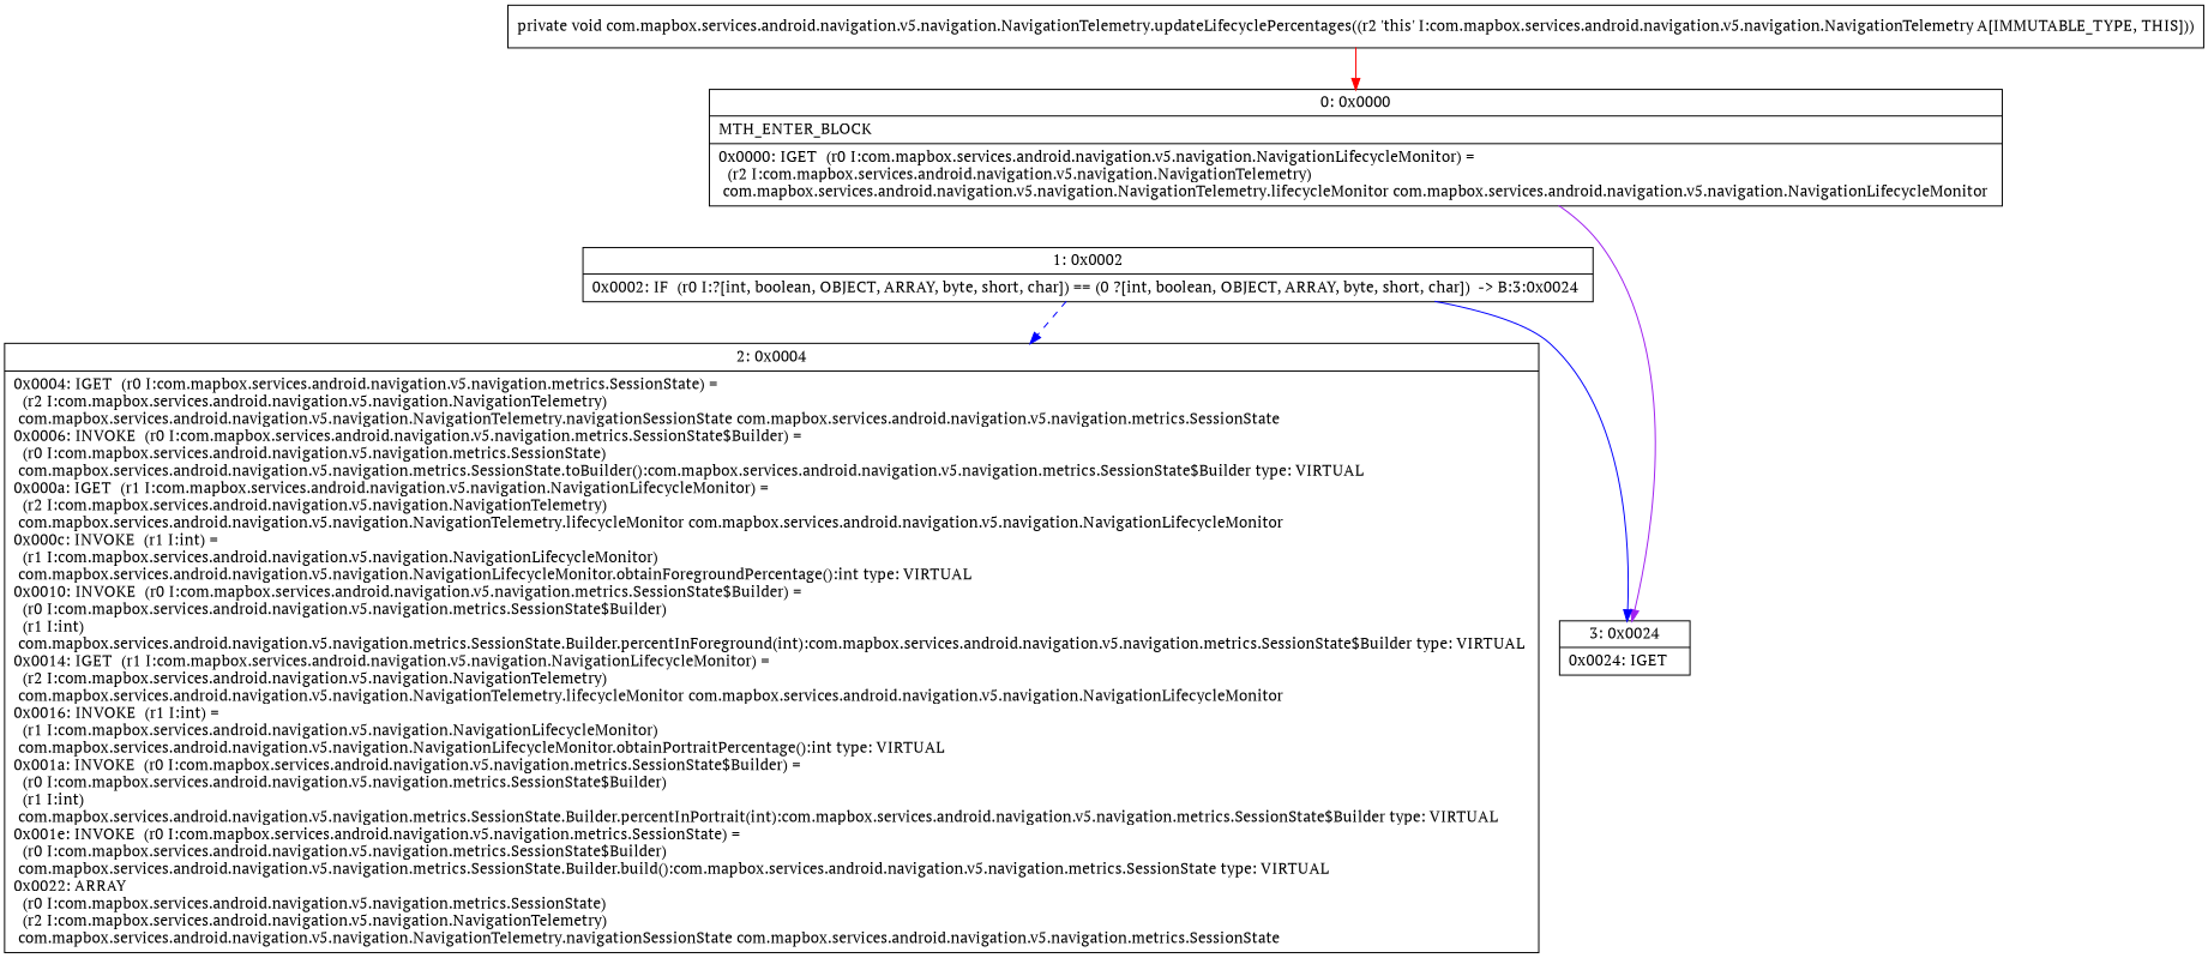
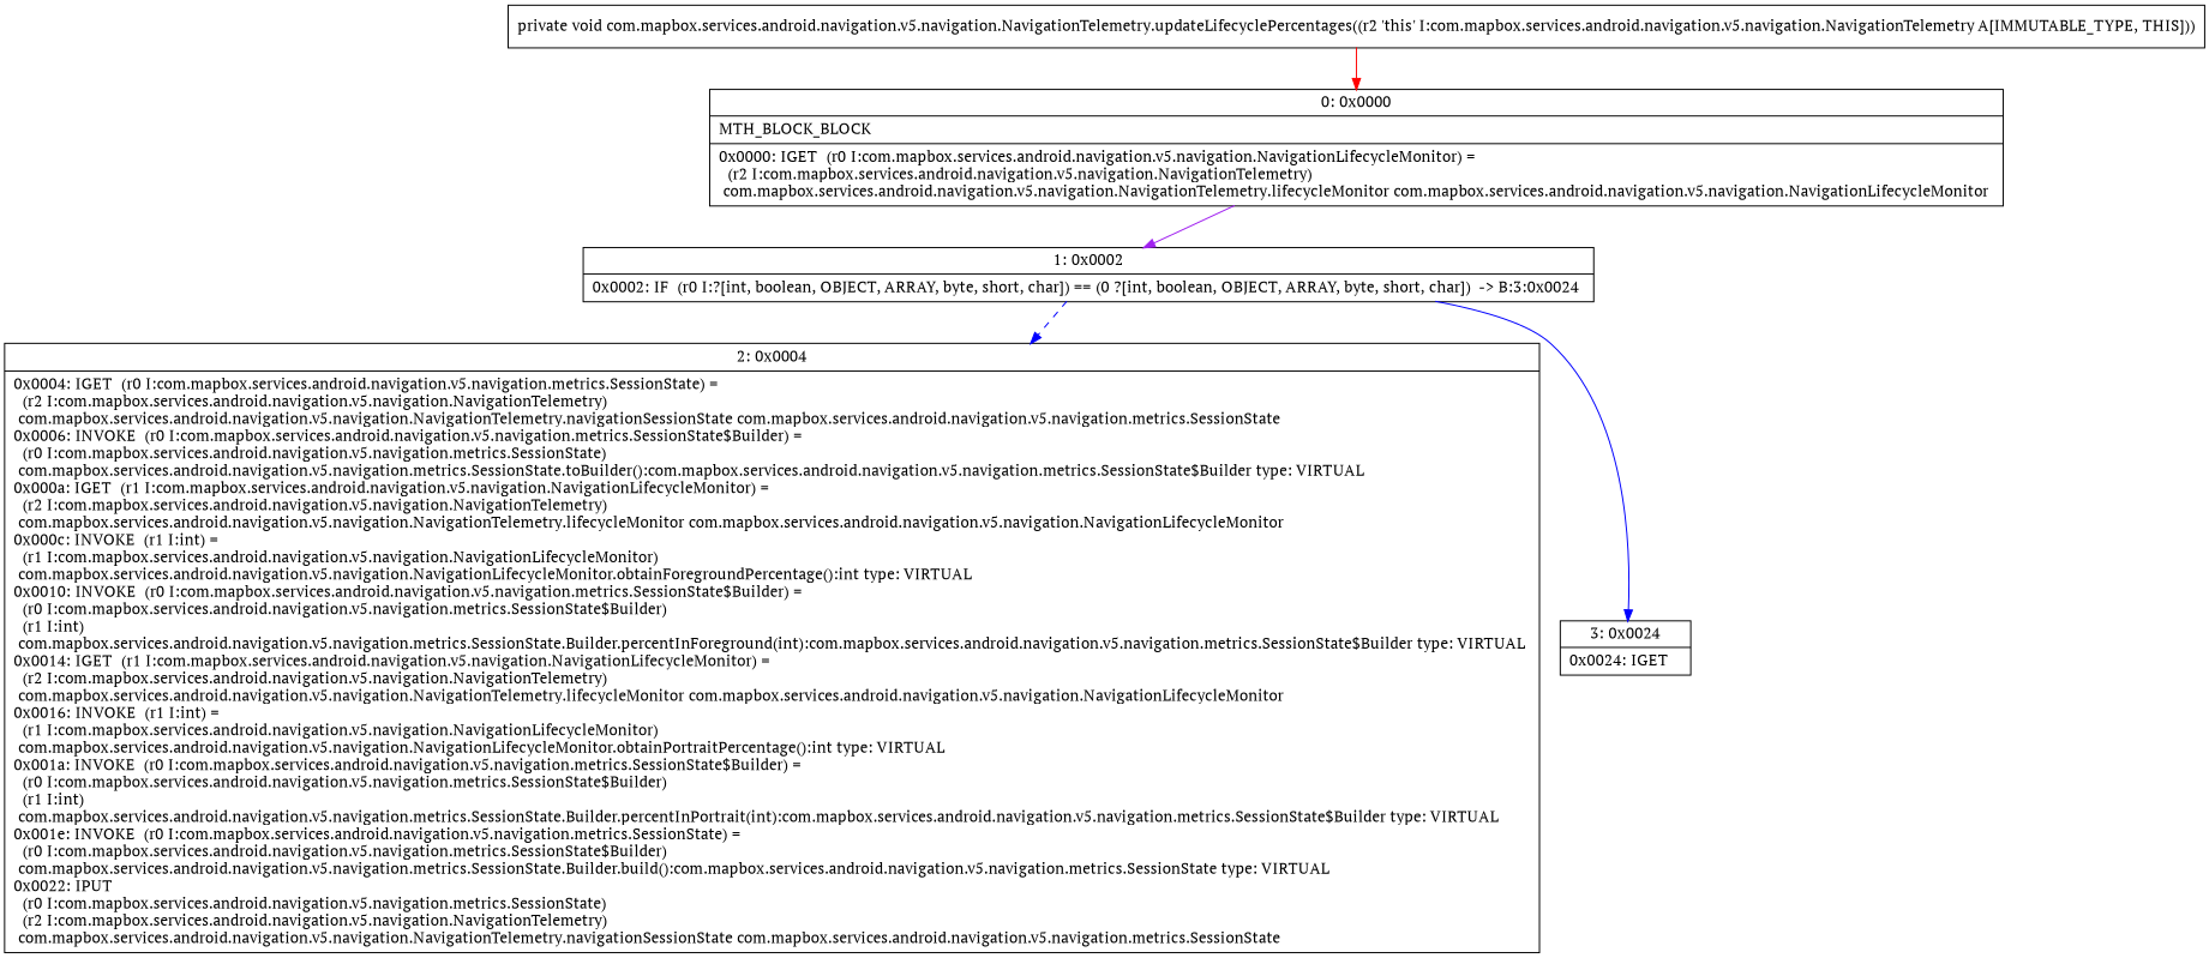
  digraph {
    fontname="PT Serif"
    node [fontname="PT Serif" shape=record]
    edge [color=blue fontname="PT Serif"]
-   n1 [label="{0\:\ 0x0000|MTH_ENTER_BLOCK\l|0x0000: IGET  (r0 I:com.mapbox.services.android.navigation.v5.navigation.NavigationLifecycleMonitor) = \l  (r2 I:com.mapbox.services.android.navigation.v5.navigation.NavigationTelemetry)\l com.mapbox.services.android.navigation.v5.navigation.NavigationTelemetry.lifecycleMonitor com.mapbox.services.android.navigation.v5.navigation.NavigationLifecycleMonitor \l}"]
+   n1 [label="{0\:\ 0x0000|MTH_BLOCK_BLOCK\l|0x0000: IGET  (r0 I:com.mapbox.services.android.navigation.v5.navigation.NavigationLifecycleMonitor) = \l  (r2 I:com.mapbox.services.android.navigation.v5.navigation.NavigationTelemetry)\l com.mapbox.services.android.navigation.v5.navigation.NavigationTelemetry.lifecycleMonitor com.mapbox.services.android.navigation.v5.navigation.NavigationLifecycleMonitor \l}"]
    n2 [label="{1\:\ 0x0002|0x0002: IF  (r0 I:?[int, boolean, OBJECT, ARRAY, byte, short, char]) == (0 ?[int, boolean, OBJECT, ARRAY, byte, short, char])  \-\> B:3:0x0024 \l}"]
-   n3 [label="{2\:\ 0x0004|0x0004: IGET  (r0 I:com.mapbox.services.android.navigation.v5.navigation.metrics.SessionState) = \l  (r2 I:com.mapbox.services.android.navigation.v5.navigation.NavigationTelemetry)\l com.mapbox.services.android.navigation.v5.navigation.NavigationTelemetry.navigationSessionState com.mapbox.services.android.navigation.v5.navigation.metrics.SessionState \l0x0006: INVOKE  (r0 I:com.mapbox.services.android.navigation.v5.navigation.metrics.SessionState$Builder) = \l  (r0 I:com.mapbox.services.android.navigation.v5.navigation.metrics.SessionState)\l com.mapbox.services.android.navigation.v5.navigation.metrics.SessionState.toBuilder():com.mapbox.services.android.navigation.v5.navigation.metrics.SessionState$Builder type: VIRTUAL \l0x000a: IGET  (r1 I:com.mapbox.services.android.navigation.v5.navigation.NavigationLifecycleMonitor) = \l  (r2 I:com.mapbox.services.android.navigation.v5.navigation.NavigationTelemetry)\l com.mapbox.services.android.navigation.v5.navigation.NavigationTelemetry.lifecycleMonitor com.mapbox.services.android.navigation.v5.navigation.NavigationLifecycleMonitor \l0x000c: INVOKE  (r1 I:int) = \l  (r1 I:com.mapbox.services.android.navigation.v5.navigation.NavigationLifecycleMonitor)\l com.mapbox.services.android.navigation.v5.navigation.NavigationLifecycleMonitor.obtainForegroundPercentage():int type: VIRTUAL \l0x0010: INVOKE  (r0 I:com.mapbox.services.android.navigation.v5.navigation.metrics.SessionState$Builder) = \l  (r0 I:com.mapbox.services.android.navigation.v5.navigation.metrics.SessionState$Builder)\l  (r1 I:int)\l com.mapbox.services.android.navigation.v5.navigation.metrics.SessionState.Builder.percentInForeground(int):com.mapbox.services.android.navigation.v5.navigation.metrics.SessionState$Builder type: VIRTUAL \l0x0014: IGET  (r1 I:com.mapbox.services.android.navigation.v5.navigation.NavigationLifecycleMonitor) = \l  (r2 I:com.mapbox.services.android.navigation.v5.navigation.NavigationTelemetry)\l com.mapbox.services.android.navigation.v5.navigation.NavigationTelemetry.lifecycleMonitor com.mapbox.services.android.navigation.v5.navigation.NavigationLifecycleMonitor \l0x0016: INVOKE  (r1 I:int) = \l  (r1 I:com.mapbox.services.android.navigation.v5.navigation.NavigationLifecycleMonitor)\l com.mapbox.services.android.navigation.v5.navigation.NavigationLifecycleMonitor.obtainPortraitPercentage():int type: VIRTUAL \l0x001a: INVOKE  (r0 I:com.mapbox.services.android.navigation.v5.navigation.metrics.SessionState$Builder) = \l  (r0 I:com.mapbox.services.android.navigation.v5.navigation.metrics.SessionState$Builder)\l  (r1 I:int)\l com.mapbox.services.android.navigation.v5.navigation.metrics.SessionState.Builder.percentInPortrait(int):com.mapbox.services.android.navigation.v5.navigation.metrics.SessionState$Builder type: VIRTUAL \l0x001e: INVOKE  (r0 I:com.mapbox.services.android.navigation.v5.navigation.metrics.SessionState) = \l  (r0 I:com.mapbox.services.android.navigation.v5.navigation.metrics.SessionState$Builder)\l com.mapbox.services.android.navigation.v5.navigation.metrics.SessionState.Builder.build():com.mapbox.services.android.navigation.v5.navigation.metrics.SessionState type: VIRTUAL \l0x0022: ARRAY  \l  (r0 I:com.mapbox.services.android.navigation.v5.navigation.metrics.SessionState)\l  (r2 I:com.mapbox.services.android.navigation.v5.navigation.NavigationTelemetry)\l com.mapbox.services.android.navigation.v5.navigation.NavigationTelemetry.navigationSessionState com.mapbox.services.android.navigation.v5.navigation.metrics.SessionState \l}"]
+   n3 [label="{2\:\ 0x0004|0x0004: IGET  (r0 I:com.mapbox.services.android.navigation.v5.navigation.metrics.SessionState) = \l  (r2 I:com.mapbox.services.android.navigation.v5.navigation.NavigationTelemetry)\l com.mapbox.services.android.navigation.v5.navigation.NavigationTelemetry.navigationSessionState com.mapbox.services.android.navigation.v5.navigation.metrics.SessionState \l0x0006: INVOKE  (r0 I:com.mapbox.services.android.navigation.v5.navigation.metrics.SessionState$Builder) = \l  (r0 I:com.mapbox.services.android.navigation.v5.navigation.metrics.SessionState)\l com.mapbox.services.android.navigation.v5.navigation.metrics.SessionState.toBuilder():com.mapbox.services.android.navigation.v5.navigation.metrics.SessionState$Builder type: VIRTUAL \l0x000a: IGET  (r1 I:com.mapbox.services.android.navigation.v5.navigation.NavigationLifecycleMonitor) = \l  (r2 I:com.mapbox.services.android.navigation.v5.navigation.NavigationTelemetry)\l com.mapbox.services.android.navigation.v5.navigation.NavigationTelemetry.lifecycleMonitor com.mapbox.services.android.navigation.v5.navigation.NavigationLifecycleMonitor \l0x000c: INVOKE  (r1 I:int) = \l  (r1 I:com.mapbox.services.android.navigation.v5.navigation.NavigationLifecycleMonitor)\l com.mapbox.services.android.navigation.v5.navigation.NavigationLifecycleMonitor.obtainForegroundPercentage():int type: VIRTUAL \l0x0010: INVOKE  (r0 I:com.mapbox.services.android.navigation.v5.navigation.metrics.SessionState$Builder) = \l  (r0 I:com.mapbox.services.android.navigation.v5.navigation.metrics.SessionState$Builder)\l  (r1 I:int)\l com.mapbox.services.android.navigation.v5.navigation.metrics.SessionState.Builder.percentInForeground(int):com.mapbox.services.android.navigation.v5.navigation.metrics.SessionState$Builder type: VIRTUAL \l0x0014: IGET  (r1 I:com.mapbox.services.android.navigation.v5.navigation.NavigationLifecycleMonitor) = \l  (r2 I:com.mapbox.services.android.navigation.v5.navigation.NavigationTelemetry)\l com.mapbox.services.android.navigation.v5.navigation.NavigationTelemetry.lifecycleMonitor com.mapbox.services.android.navigation.v5.navigation.NavigationLifecycleMonitor \l0x0016: INVOKE  (r1 I:int) = \l  (r1 I:com.mapbox.services.android.navigation.v5.navigation.NavigationLifecycleMonitor)\l com.mapbox.services.android.navigation.v5.navigation.NavigationLifecycleMonitor.obtainPortraitPercentage():int type: VIRTUAL \l0x001a: INVOKE  (r0 I:com.mapbox.services.android.navigation.v5.navigation.metrics.SessionState$Builder) = \l  (r0 I:com.mapbox.services.android.navigation.v5.navigation.metrics.SessionState$Builder)\l  (r1 I:int)\l com.mapbox.services.android.navigation.v5.navigation.metrics.SessionState.Builder.percentInPortrait(int):com.mapbox.services.android.navigation.v5.navigation.metrics.SessionState$Builder type: VIRTUAL \l0x001e: INVOKE  (r0 I:com.mapbox.services.android.navigation.v5.navigation.metrics.SessionState) = \l  (r0 I:com.mapbox.services.android.navigation.v5.navigation.metrics.SessionState$Builder)\l com.mapbox.services.android.navigation.v5.navigation.metrics.SessionState.Builder.build():com.mapbox.services.android.navigation.v5.navigation.metrics.SessionState type: VIRTUAL \l0x0022: IPUT  \l  (r0 I:com.mapbox.services.android.navigation.v5.navigation.metrics.SessionState)\l  (r2 I:com.mapbox.services.android.navigation.v5.navigation.NavigationTelemetry)\l com.mapbox.services.android.navigation.v5.navigation.NavigationTelemetry.navigationSessionState com.mapbox.services.android.navigation.v5.navigation.metrics.SessionState \l}"]
    n4 [label="{3\:\ 0x0024|0x0024: IGET   \l}"]
    n5 [label="{private void com.mapbox.services.android.navigation.v5.navigation.NavigationTelemetry.updateLifecyclePercentages((r2 'this' I:com.mapbox.services.android.navigation.v5.navigation.NavigationTelemetry A[IMMUTABLE_TYPE, THIS])) }"]
-   n1 -> n4 [color=purple]
+   n1 -> n2 [color=purple]
    n2 -> n3 [style=dashed]
    n2 -> n4
    n5 -> n1 [color=red]
  }
